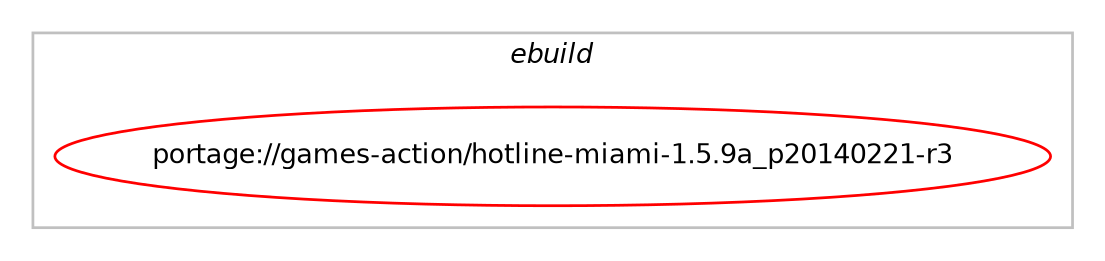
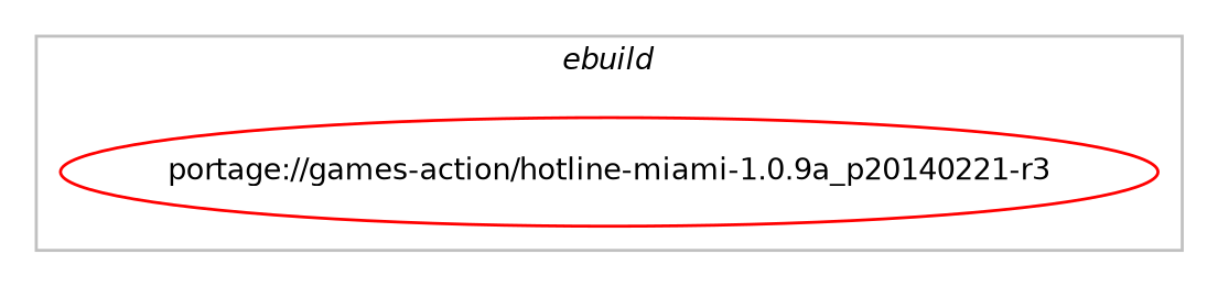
  digraph {
    compound=true
    concentrate=true
    fontname=Helvetica
    fontsize=10
    newrank=true
    rankdir=LR
    ranksep=1.5
-   n1 [color=red fontname=Helvetica fontsize=10 label="portage://games-action/hotline-miami-1.5.9a_p20140221-r3" width=4]
+   n1 [color=red fontname=Helvetica fontsize=10 label="portage://games-action/hotline-miami-1.0.9a_p20140221-r3" width=4]
    subgraph cluster_1 {
      color=gray
      label=<<i>ebuild</i>>
      n1
    }
    subgraph cluster_2 {
      color=gray
      label=<<i>dependencies</i>>
      subgraph cluster_3 {
        color=gray
        fillcolor="#eeeeee"
        label=<<i>compile</i>>
        style=filled
      }
      subgraph cluster_4 {
        color=gray
        fillcolor="#eeeeee"
        label=<<i>compile and run</i>>
        style=filled
      }
      subgraph cluster_5 {
        color=gray
        fillcolor="#eeeeee"
        label=<<i>run</i>>
        style=filled
      }
    }
    subgraph cluster_6 {
      color=gray
      label=<<i>candidates</i>>
      rank=same
    }
  }
